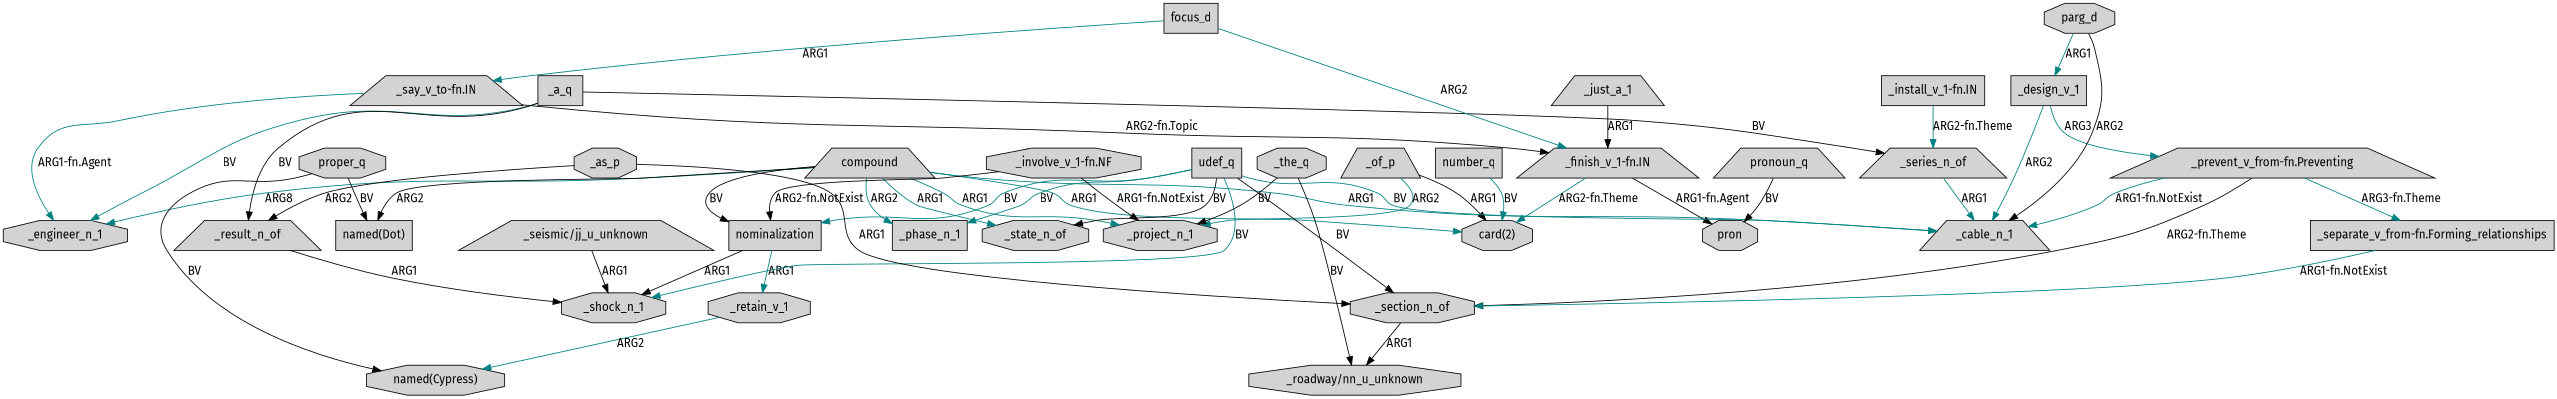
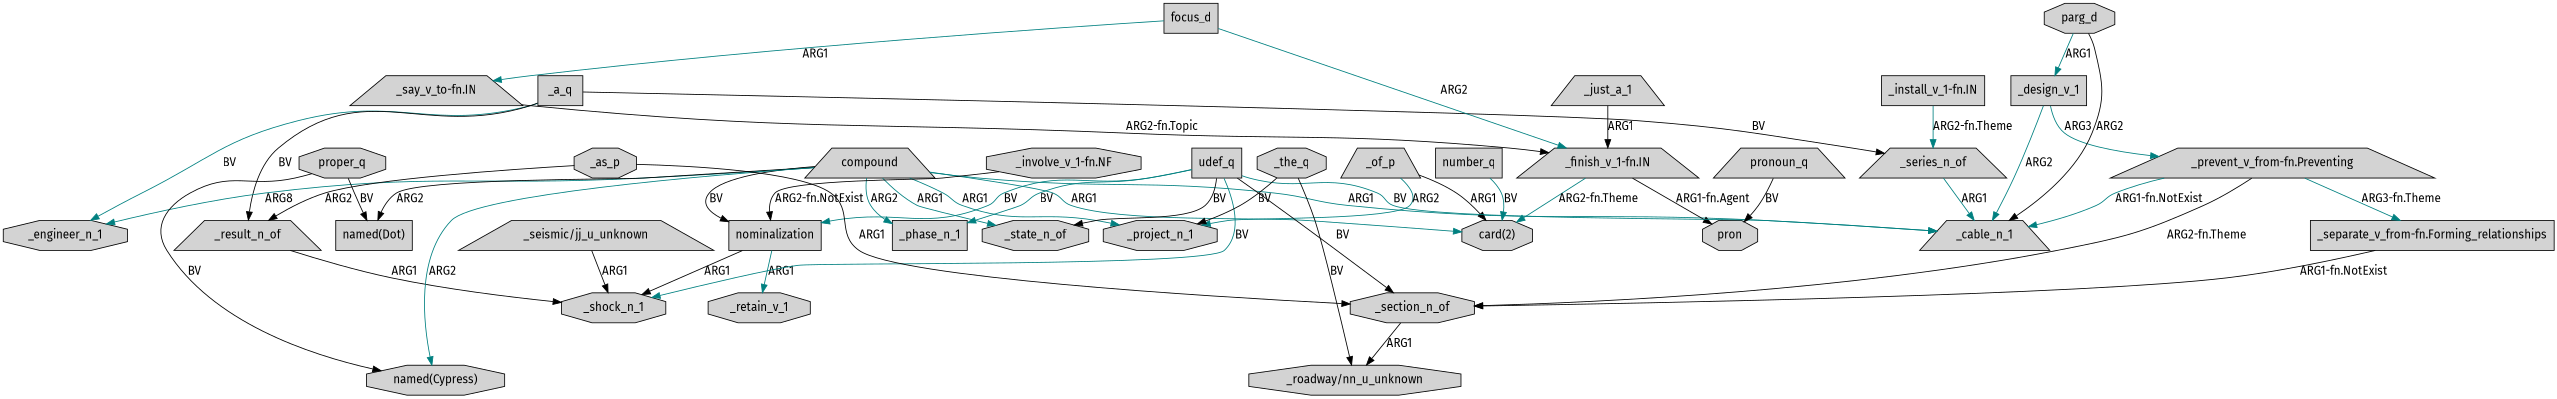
  digraph {
    fontname="Fira Sans"
    node [fontname="Fira Sans" shape=octagon style=filled]
    edge [color=teal fontname="Fira Sans"]
    _a_q [shape=box]
    _engineer_n_1
    _result_n_of [shape=trapezium]
    _series_n_of [shape=trapezium]
    _shock_n_1
    _cable_n_1 [shape=trapezium]
    nominalization [shape=box]
    _retain_v_1
    "_install_v_1-fn.IN" [shape=box]
    compound [shape=trapezium]
    _project_n_1
    "card(2)"
    _state_n_of
    _phase_n_1 [shape=box]
    "named(Dot)" [shape=box]
    "named(Cypress)"
    "_say_v_to-fn.IN" [shape=trapezium]
    "_finish_v_1-fn.IN" [shape=trapezium]
    pron
    _of_p [shape=trapezium]
    udef_q [shape=box]
    _section_n_of
    "_roadway/nn_u_unknown"
    "_prevent_v_from-fn.Preventing" [shape=trapezium]
    "_separate_v_from-fn.Forming_relationships" [shape=box]
    _the_q
    proper_q
    "_involve_v_1-fn.NF"
    pronoun_q [shape=trapezium]
    _design_v_1 [shape=box]
    _as_p
    parg_d
    focus_d [shape=box]
    "_seismic/jj_u_unknown" [shape=trapezium]
    number_q [shape=box]
    _just_a_1 [shape=trapezium]
    _a_q -> _engineer_n_1 [label=BV]
    _a_q -> _result_n_of [color=black label=BV]
    _a_q -> _series_n_of [color=black label=BV]
    _result_n_of -> _shock_n_1 [color=black label=ARG1]
    _series_n_of -> _cable_n_1 [label=ARG1]
    nominalization -> _shock_n_1 [color=black label=ARG1]
    nominalization -> _retain_v_1 [label=ARG1]
    "_install_v_1-fn.IN" -> _series_n_of [label="ARG2-fn.Theme"]
    compound -> _engineer_n_1 [label=ARG8]
    compound -> _cable_n_1 [label=ARG1]
    compound -> nominalization [color=black label=BV]
    compound -> _project_n_1 [label=ARG1]
    compound -> "card(2)" [label=ARG1]
    compound -> _state_n_of [label=ARG1]
    compound -> _phase_n_1 [label=ARG2]
    compound -> "named(Dot)" [color=black label=ARG2]
-   _retain_v_1 -> "named(Cypress)" [label=ARG2]
-   "_say_v_to-fn.IN" -> _engineer_n_1 [label="ARG1-fn.Agent"]
+   compound -> "named(Cypress)" [label=ARG2]
    "_say_v_to-fn.IN" -> "_finish_v_1-fn.IN" [color=black label="ARG2-fn.Topic"]
    "_finish_v_1-fn.IN" -> "card(2)" [label="ARG2-fn.Theme"]
    "_finish_v_1-fn.IN" -> pron [color=black label="ARG1-fn.Agent"]
    _of_p -> _project_n_1 [label=ARG2]
    _of_p -> "card(2)" [color=black label=ARG1]
    udef_q -> _shock_n_1 [label=BV]
    udef_q -> _cable_n_1 [label=BV]
    udef_q -> nominalization [label=BV]
    udef_q -> _state_n_of [color=black label=BV]
    udef_q -> _phase_n_1 [label=BV]
    udef_q -> _section_n_of [color=black label=BV]
    _section_n_of -> "_roadway/nn_u_unknown" [color=black label=ARG1]
    "_prevent_v_from-fn.Preventing" -> _cable_n_1 [label="ARG1-fn.NotExist"]
    "_prevent_v_from-fn.Preventing" -> _section_n_of [color=black label="ARG2-fn.Theme"]
    "_prevent_v_from-fn.Preventing" -> "_separate_v_from-fn.Forming_relationships" [label="ARG3-fn.Theme"]
-   "_separate_v_from-fn.Forming_relationships" -> _section_n_of [label="ARG1-fn.NotExist"]
+   "_separate_v_from-fn.Forming_relationships" -> _section_n_of [color=black label="ARG1-fn.NotExist"]
    _the_q -> _project_n_1 [color=black label=BV]
    _the_q -> "_roadway/nn_u_unknown" [color=black label=BV]
    proper_q -> "named(Dot)" [color=black label=BV]
    proper_q -> "named(Cypress)" [color=black label=BV]
    "_involve_v_1-fn.NF" -> nominalization [color=black label="ARG2-fn.NotExist"]
-   "_involve_v_1-fn.NF" -> _project_n_1 [color=black label="ARG1-fn.NotExist"]
    pronoun_q -> pron [color=black label=BV]
    _design_v_1 -> _cable_n_1 [label=ARG2]
    _design_v_1 -> "_prevent_v_from-fn.Preventing" [label=ARG3]
    _as_p -> _result_n_of [color=black label=ARG2]
    _as_p -> _section_n_of [color=black label=ARG1]
    parg_d -> _cable_n_1 [color=black label=ARG2]
    parg_d -> _design_v_1 [label=ARG1]
    focus_d -> "_say_v_to-fn.IN" [label=ARG1]
    focus_d -> "_finish_v_1-fn.IN" [label=ARG2]
    "_seismic/jj_u_unknown" -> _shock_n_1 [color=black label=ARG1]
    number_q -> "card(2)" [label=BV]
    _just_a_1 -> "_finish_v_1-fn.IN" [color=black label=ARG1]
  }
